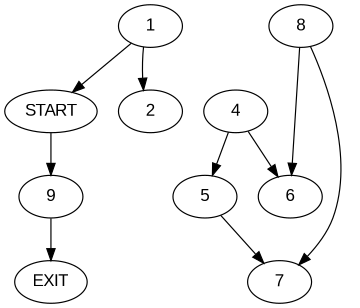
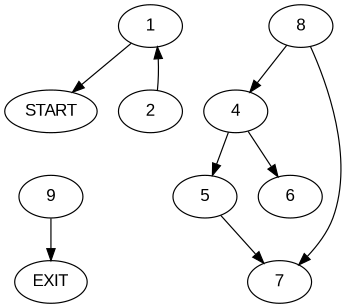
  digraph {
    fontname="Liberation Sans"
    node [fontname="Liberation Sans"]
    edge [fontname="Liberation Sans"]
    n1 [label=START]
    9
    1
    2
    n5 [label=EXIT]
    4
    5
    6
    7
    8
-   n1 -> 9
    9 -> n5
    1 -> n1
-   1 -> 2
+   2 -> 1
    4 -> 5
    4 -> 6
    5 -> 7
-   8 -> 6
+   8 -> 4
    8 -> 7
  }
